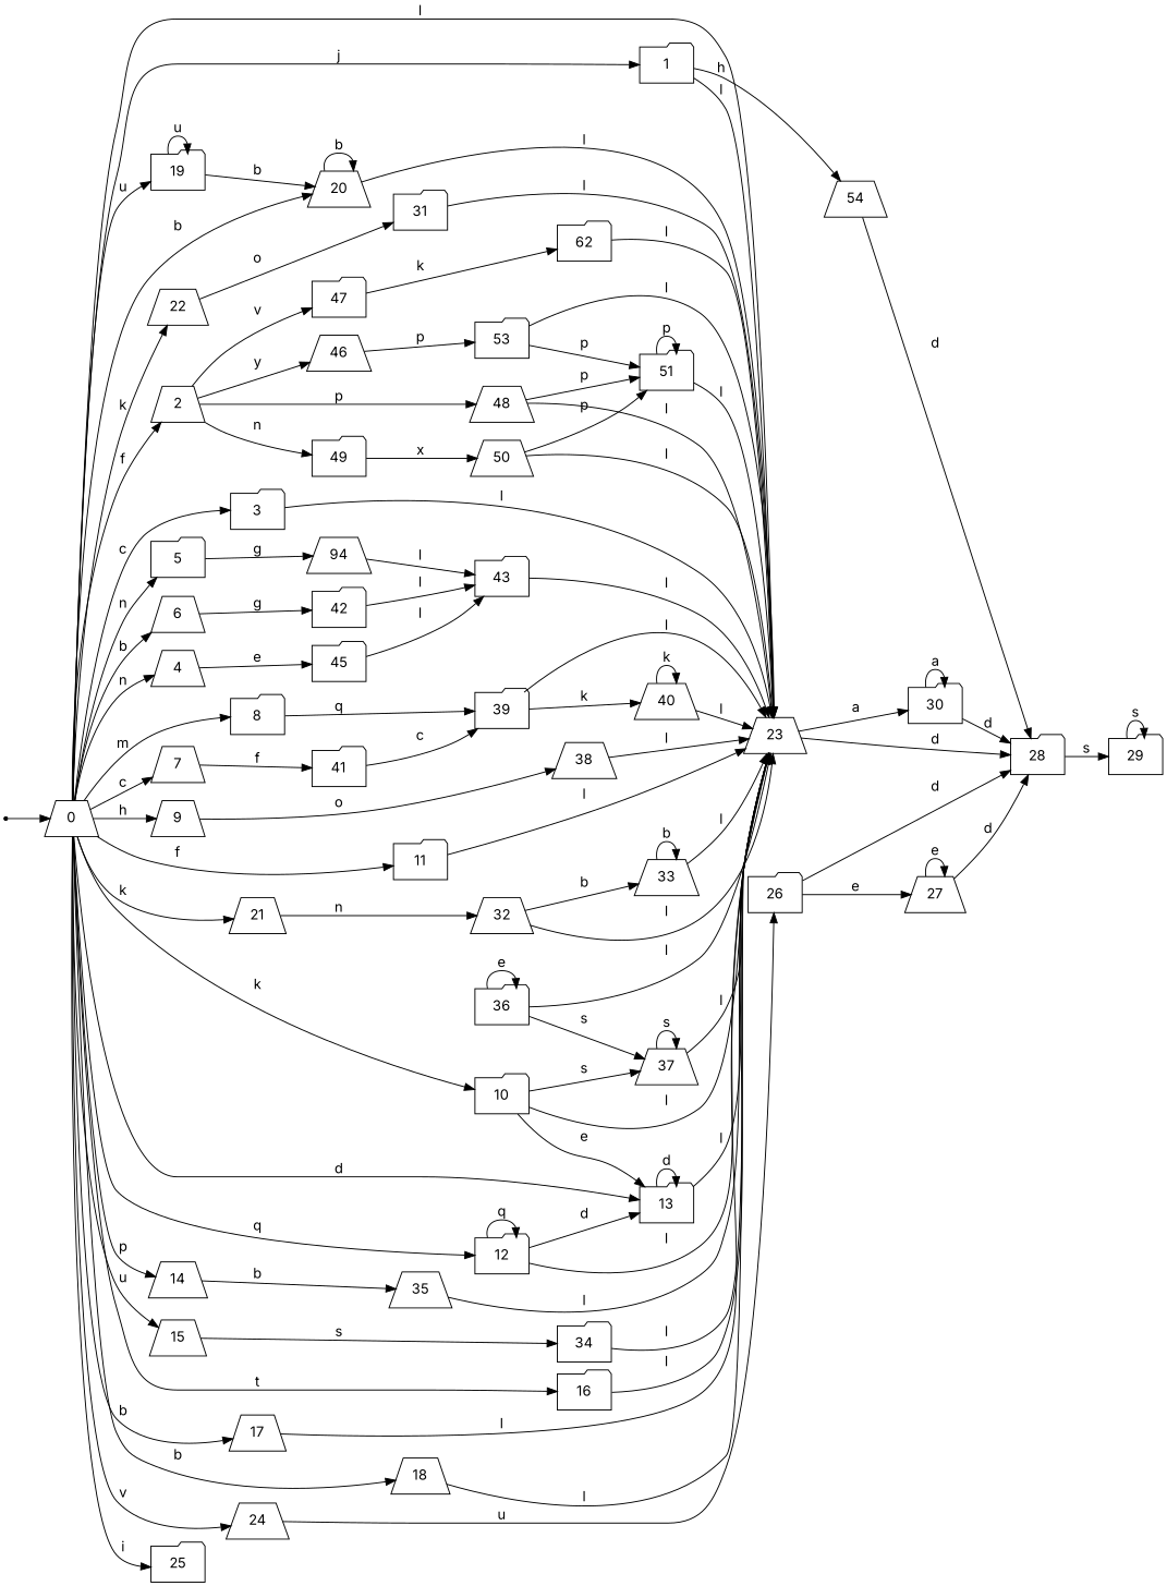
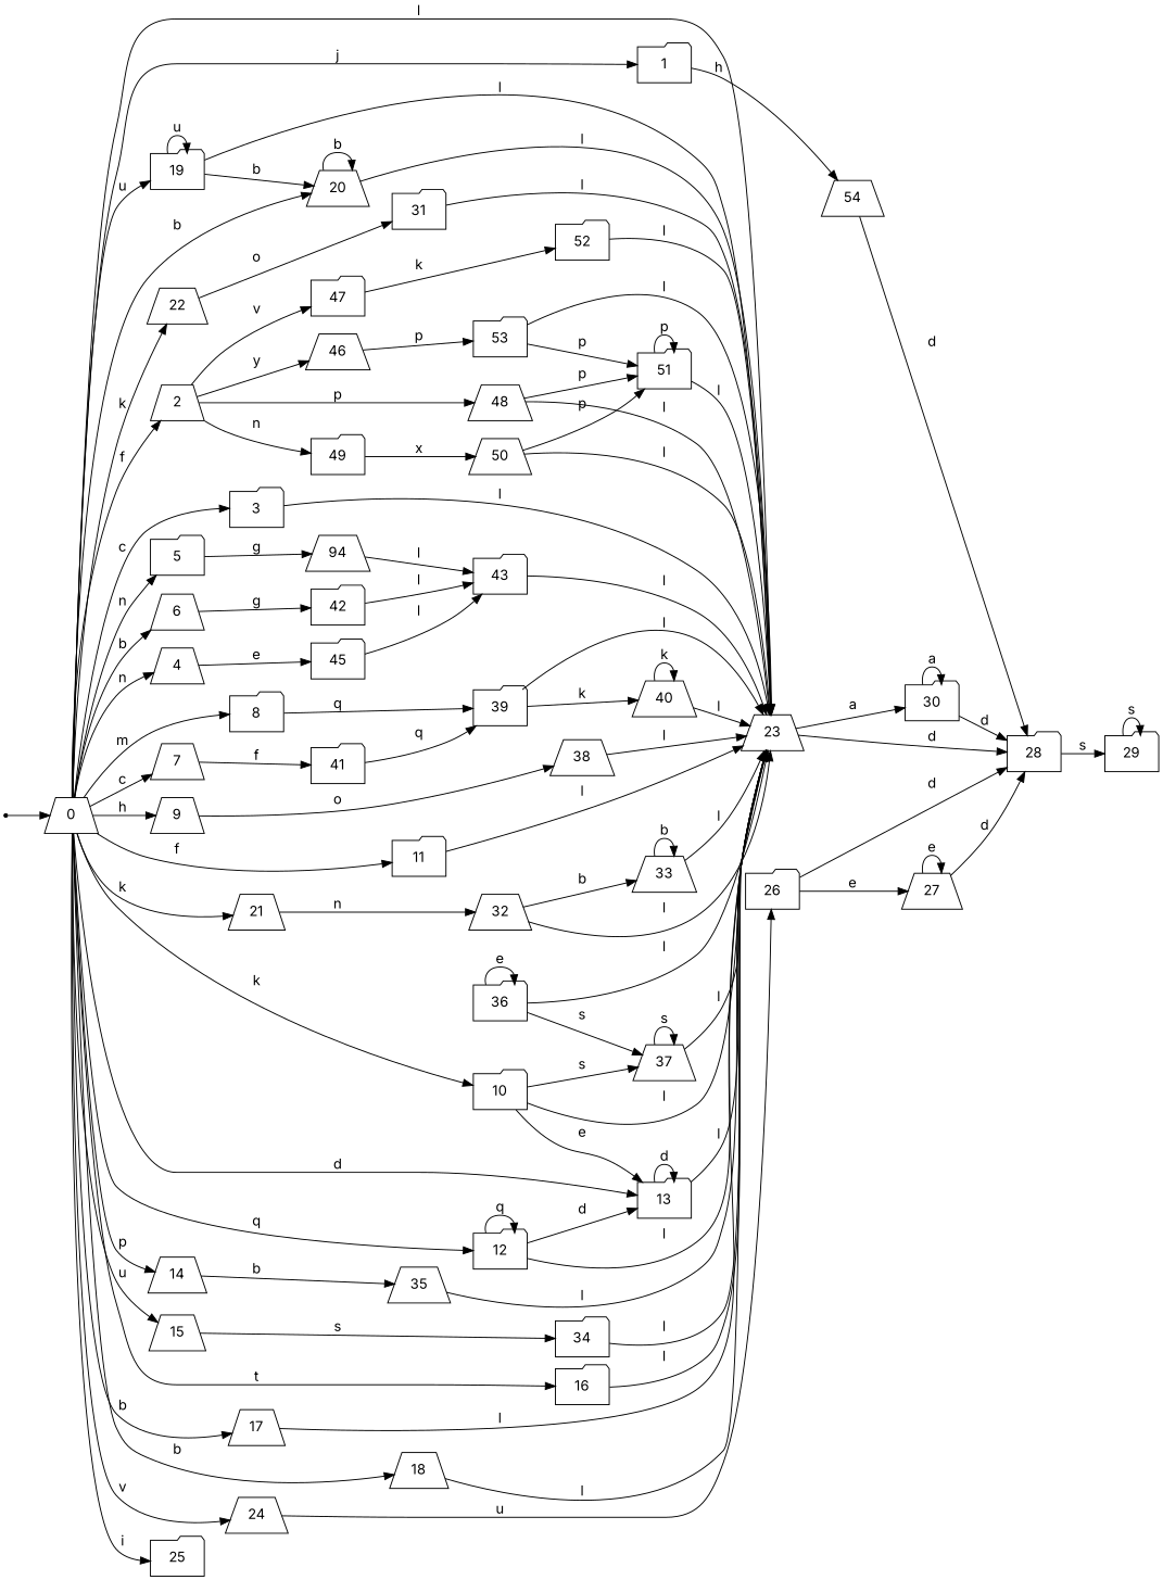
  digraph {
    fontname=Inter
    rankdir=LR
    node [fontname=Inter shape=folder]
    edge [fontname=Inter]
    dummy0 [shape=point]
    0 [shape=trapezium]
    1
    2 [shape=trapezium]
    3
    4 [shape=trapezium]
    5
    6 [shape=trapezium]
    7 [shape=trapezium]
    8
    9 [shape=trapezium]
    10
    11
    12
    13
    14 [shape=trapezium]
    15 [shape=trapezium]
    16
    17 [shape=trapezium]
    18 [shape=trapezium]
    19
    20 [shape=trapezium]
    21 [shape=trapezium]
    22 [shape=trapezium]
    23 [shape=trapezium]
    24 [shape=trapezium]
    25
    54 [shape=trapezium]
    46 [shape=trapezium]
    47
    48 [shape=trapezium]
    49
    45
    n34 [label=94 shape=trapezium]
    42
    41
    39
    38 [shape=trapezium]
    37 [shape=trapezium]
    35 [shape=trapezium]
    34
    32 [shape=trapezium]
    31
    28
    30
    26
    53
-   52 [label=62]
+   52
    51
    50 [shape=trapezium]
    43
    40 [shape=trapezium]
    36
    33 [shape=trapezium]
    29
    27 [shape=trapezium]
    dummy0 -> 0
    0 -> 1 [label=j]
    0 -> 2 [label=f]
    0 -> 3 [label=c]
    0 -> 4 [label=n]
    0 -> 5 [label=n]
    0 -> 6 [label=b]
    0 -> 7 [label=c]
    0 -> 8 [label=m]
    0 -> 9 [label=h]
    0 -> 10 [label=k]
    0 -> 11 [label=f]
    0 -> 12 [label=q]
    0 -> 13 [label=d]
    0 -> 14 [label=p]
    0 -> 15 [label=u]
    0 -> 16 [label=t]
    0 -> 17 [label=b]
    0 -> 18 [label=b]
    0 -> 19 [label=u]
    0 -> 20 [label=b]
    0 -> 21 [label=k]
    0 -> 22 [label=k]
    0 -> 23 [label=l]
    0 -> 24 [label=v]
    0 -> 25 [label=i]
    1 -> 54 [label=h]
    2 -> 46 [label=y]
    2 -> 47 [label=v]
    2 -> 48 [label=p]
    2 -> 49 [label=n]
    3 -> 23 [label=l]
    4 -> 45 [label=e]
    5 -> n34 [label=g]
    6 -> 42 [label=g]
    7 -> 41 [label=f]
    8 -> 39 [label=q]
    9 -> 38 [label=o]
    10 -> 13 [label=e]
    10 -> 23 [label=l]
    10 -> 37 [label=s]
    11 -> 23 [label=l]
    12 -> 12 [label=q]
    12 -> 13 [label=d]
    12 -> 23 [label=l]
    13 -> 13 [label=d]
    13 -> 23 [label=l]
    14 -> 35 [label=b]
    15 -> 34 [label=s]
    16 -> 23 [label=l]
    17 -> 23 [label=l]
    18 -> 23 [label=l]
    19 -> 19 [label=u]
    19 -> 20 [label=b]
-   1 -> 23 [label=l]
+   19 -> 23 [label=l]
    20 -> 20 [label=b]
    20 -> 23 [label=l]
    21 -> 32 [label=n]
    22 -> 31 [label=o]
    23 -> 28 [label=d]
    23 -> 30 [label=a]
    24 -> 26 [label=u]
    54 -> 28 [label=d]
    46 -> 53 [label=p]
    47 -> 52 [label=k]
    48 -> 23 [label=l]
    48 -> 51 [label=p]
    49 -> 50 [label=x]
    45 -> 43 [label=l]
    n34 -> 43 [label=l]
    42 -> 43 [label=l]
-   41 -> 39 [label=c]
+   41 -> 39 [label=q]
    39 -> 23 [label=l]
    39 -> 40 [label=k]
    38 -> 23 [label=l]
    37 -> 23 [label=l]
    37 -> 37 [label=s]
    35 -> 23 [label=l]
    34 -> 23 [label=l]
    32 -> 23 [label=l]
    32 -> 33 [label=b]
    31 -> 23 [label=l]
    28 -> 29 [label=s]
    30 -> 28 [label=d]
    30 -> 30 [label=a]
    26 -> 28 [label=d]
    26 -> 27 [label=e]
    53 -> 23 [label=l]
    53 -> 51 [label=p]
    52 -> 23 [label=l]
    51 -> 23 [label=l]
    51 -> 51 [label=p]
    50 -> 23 [label=l]
    50 -> 51 [label=p]
    43 -> 23 [label=l]
    40 -> 23 [label=l]
    40 -> 40 [label=k]
    36 -> 23 [label=l]
    36 -> 37 [label=s]
    36 -> 36 [label=e]
    33 -> 23 [label=l]
    33 -> 33 [label=b]
    29 -> 29 [label=s]
    27 -> 28 [label=d]
    27 -> 27 [label=e]
  }
